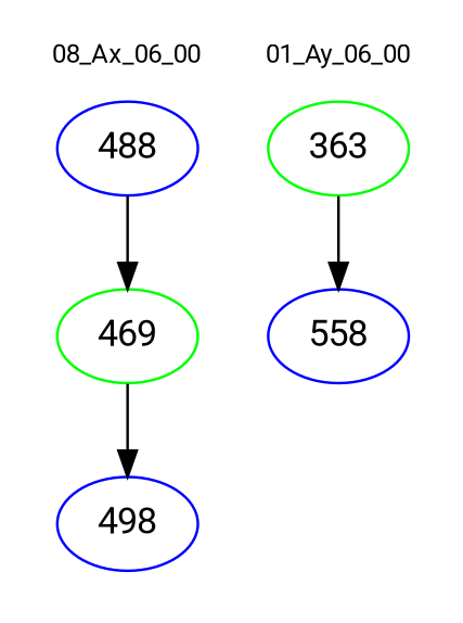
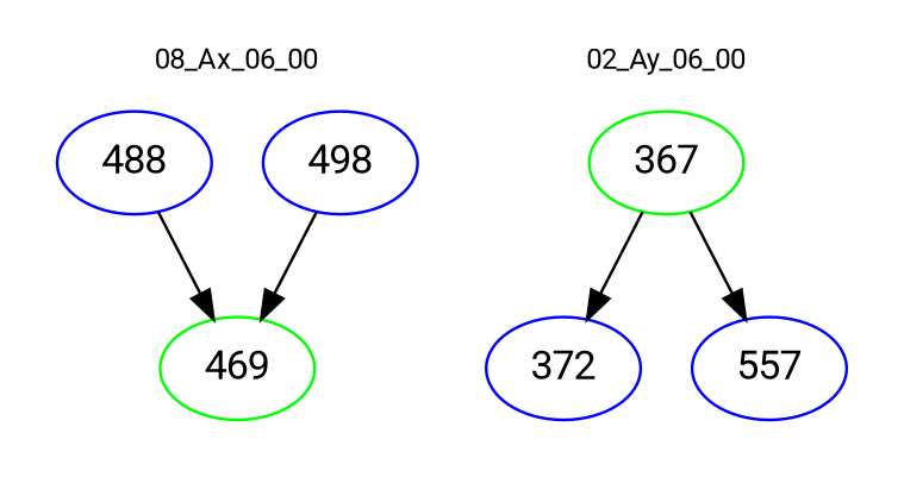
  digraph {
    fontname=Roboto
    node [color=blue fontname=Roboto]
    edge [color=black fontname=Roboto]
    n1 [color=green label=469]
    n2 [label=498]
    n3 [label=488]
-   n4 [color=green label=363]
-   n6 [label=558]
+   n4 [color=green label=367]
+   n5 [label=372]
+   n6 [label=557]
    subgraph cluster_1 {
      color=white
      fontsize=10
      label="08_Ax_06_00"
      n1
      n2
      n3
    }
    subgraph cluster_2 {
      color=white
      fontsize=10
-     label="01_Ay_06_00"
+     label="02_Ay_06_00"
      n4
+     n5
      n6
    }
-   n1 -> n2
+   n2 -> n1
    n3 -> n1
+   n4 -> n5
    n4 -> n6
  }
